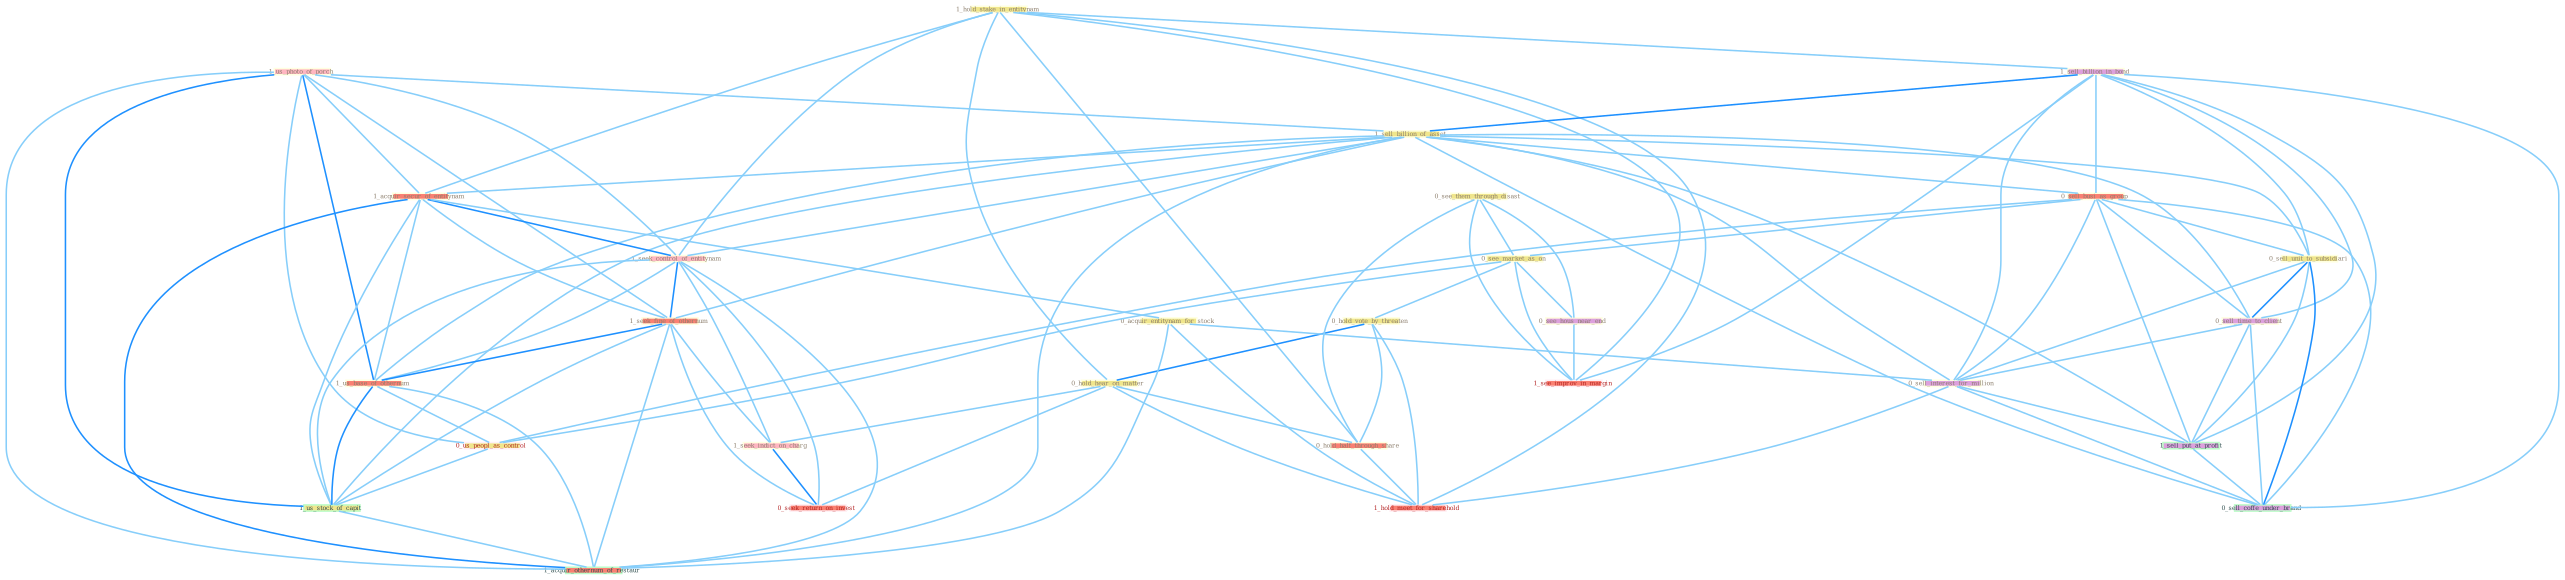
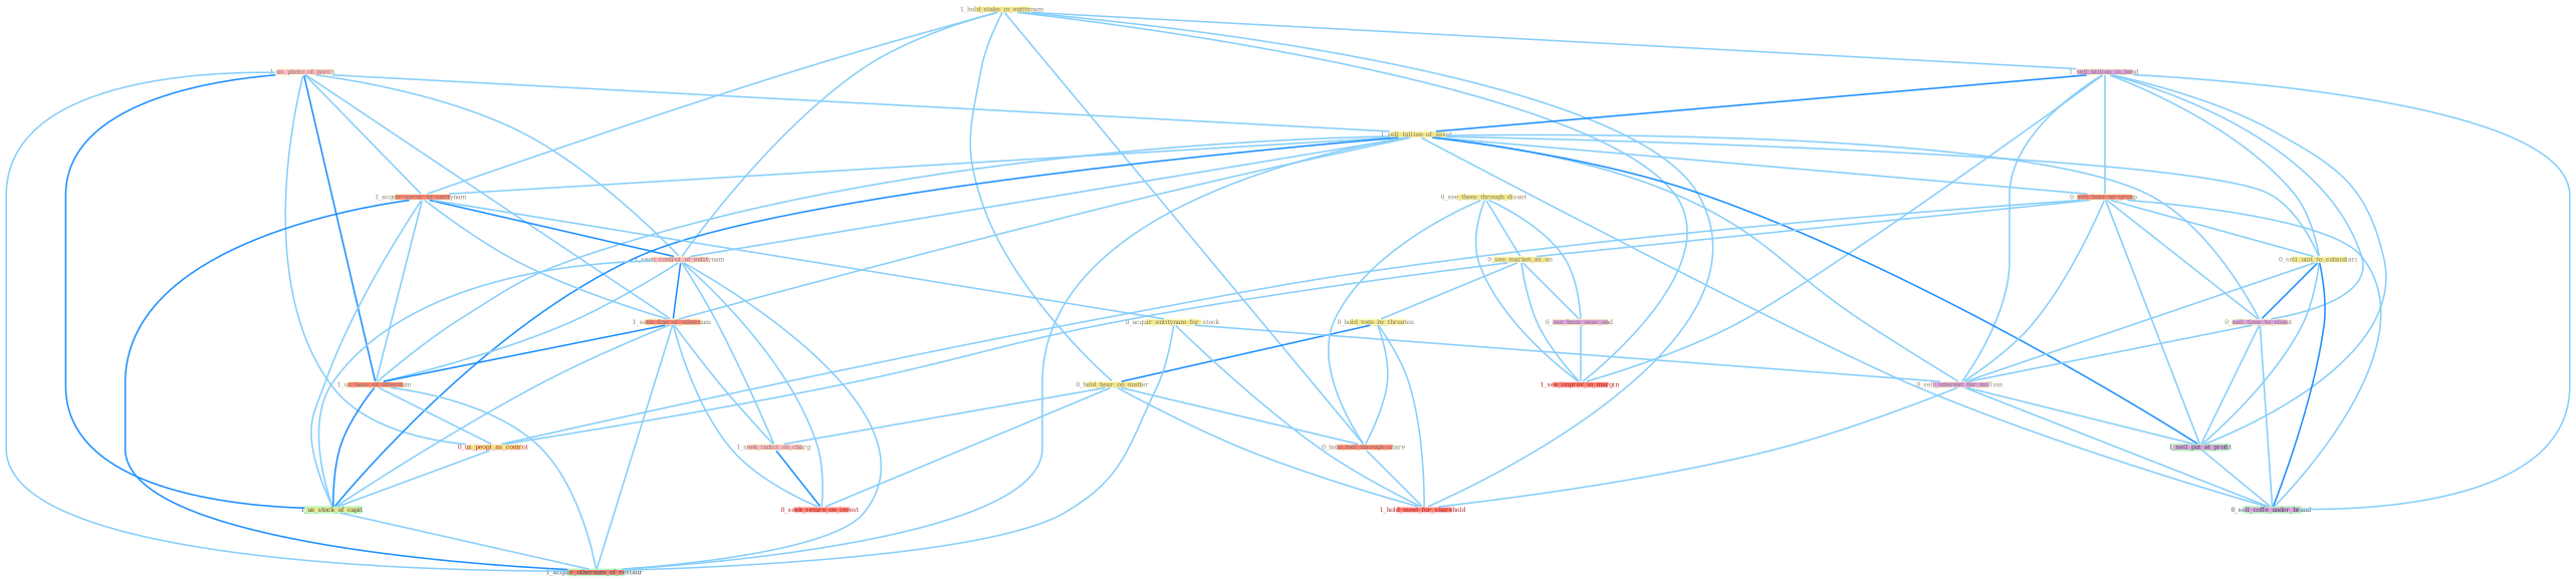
  graph {
    node [color="#ffffe0" fillcolor=khaki fixedsize=true fontcolor="#8b7d6b" fontsize=4 shape=polygon style=filled]
    edge [color="#87cefa" w=1]
    "1_hold_stake_in_entitynam " [height=.06 width=.5]
    "1_us_photo_of_porch " [fillcolor=lightpink height=.06 width=.5]
    "1_sell_billion_in_bond " [fillcolor=plum height=.06 width=.5]
    "1_sell_billion_of_asset " [height=.06 width=.5]
    "0_sell_busi_as_group " [fillcolor=salmon height=.06 width=.5]
    "0_hold_vote_by_threaten " [height=.06 width=.5]
    "1_acquir_secur_of_entitynam " [fillcolor=salmon height=.06 width=.5]
    "1_seek_control_of_entitynam " [fillcolor=lightpink height=.06 width=.5]
    "0_sell_unit_to_subsidiari " [height=.06 width=.5]
    "0_see_them_through_disast " [height=.06 width=.5]
    "0_see_market_as_on " [height=.06 width=.5]
    "0_acquir_entitynam_for_stock " [height=.06 width=.5]
    "1_seek_fine_of_othernum " [fillcolor=salmon height=.06 width=.5]
    "1_us_base_of_othernum " [fillcolor=salmon height=.06 width=.5]
    "0_hold_hear_on_matter " [height=.06 width=.5]
    "0_hold_half_through_share " [fillcolor=salmon height=.06 width=.5]
    "0_sell_time_to_client " [fillcolor=plum height=.06 width=.5]
    "0_see_hous_near_end " [fillcolor=plum height=.06 width=.5]
    "1_seek_indict_on_charg " [fillcolor=lightpink height=.06 width=.5]
    "0_sell_interest_for_million " [fillcolor=plum height=.06 width=.5]
    "0_us_peopl_as_control " [color="#fff0f5" fontcolor="#b22222" height=.06 width=.5]
    "0_seek_return_on_invest " [color="#fff0f5" fillcolor=salmon fontcolor="#b22222" height=.06 width=.5]
    "1_see_improv_in_margin " [color="#fff0f5" fillcolor=salmon fontcolor="#b22222" height=.06 width=.5]
    "1_hold_meet_for_sharehold " [color="#fff0f5" fillcolor=salmon fontcolor="#b22222" height=.06 width=.5]
    "1_us_stock_of_capit " [color="#BDFCC9" fontcolor="#2f4f4f" height=.06 width=.5]
    "1_acquir_othernum_of_restaur " [color="#BDFCC9" fillcolor=salmon fontcolor="#2f4f4f" height=.06 width=.5]
    n27 [color="#BDFCC9" fillcolor=plum fontcolor="#2f4f4f" height=.06 label="1_sell_put_at_profit" width=.5]
    "0_sell_coffe_under_brand " [color="#BDFCC9" fillcolor=plum fontcolor="#2f4f4f" height=.06 width=.5]
    subgraph sub_1 {
      "1_hold_stake_in_entitynam "
      "1_us_photo_of_porch "
      "1_sell_billion_in_bond "
      "1_sell_billion_of_asset "
      "0_sell_busi_as_group "
      "0_hold_vote_by_threaten "
      "1_acquir_secur_of_entitynam "
      "1_seek_control_of_entitynam "
      "0_sell_unit_to_subsidiari "
      "0_see_them_through_disast "
      "0_see_market_as_on "
      "0_acquir_entitynam_for_stock "
      "1_seek_fine_of_othernum "
      "1_us_base_of_othernum "
      "0_hold_hear_on_matter "
      "0_hold_half_through_share "
      "0_sell_time_to_client "
      "0_see_hous_near_end "
      "1_seek_indict_on_charg "
      "0_sell_interest_for_million "
    }
    subgraph sub_2 {
      "0_us_peopl_as_control "
      "0_seek_return_on_invest "
      "1_see_improv_in_margin "
      "1_hold_meet_for_sharehold "
    }
    "1_hold_stake_in_entitynam " -- "1_sell_billion_in_bond "
    "1_hold_stake_in_entitynam " -- "1_acquir_secur_of_entitynam "
    "1_hold_stake_in_entitynam " -- "1_seek_control_of_entitynam "
    "1_hold_stake_in_entitynam " -- "0_hold_hear_on_matter "
    "1_hold_stake_in_entitynam " -- "0_hold_half_through_share "
    "1_hold_stake_in_entitynam " -- "1_see_improv_in_margin "
    "1_hold_stake_in_entitynam " -- "1_hold_meet_for_sharehold "
    "1_us_photo_of_porch " -- "1_sell_billion_of_asset "
    "1_us_photo_of_porch " -- "1_acquir_secur_of_entitynam "
    "1_us_photo_of_porch " -- "1_seek_control_of_entitynam "
    "1_us_photo_of_porch " -- "1_seek_fine_of_othernum "
    "1_us_photo_of_porch " -- "1_us_base_of_othernum " [color="#1e90ff" w=2]
    "1_us_photo_of_porch " -- "0_us_peopl_as_control "
    "1_us_photo_of_porch " -- "1_us_stock_of_capit " [color="#1e90ff" w=2]
    "1_us_photo_of_porch " -- "1_acquir_othernum_of_restaur "
    "1_sell_billion_in_bond " -- "1_sell_billion_of_asset " [color="#1e90ff" w=2]
    "1_sell_billion_in_bond " -- "0_sell_busi_as_group "
    "1_sell_billion_in_bond " -- "0_sell_unit_to_subsidiari "
    "1_sell_billion_in_bond " -- "0_sell_time_to_client "
    "1_sell_billion_in_bond " -- "0_sell_interest_for_million "
    "1_sell_billion_in_bond " -- "1_see_improv_in_margin "
    "1_sell_billion_in_bond " -- n27
    "1_sell_billion_in_bond " -- "0_sell_coffe_under_brand "
    "1_sell_billion_of_asset " -- "0_sell_busi_as_group "
    "1_sell_billion_of_asset " -- "1_acquir_secur_of_entitynam "
    "1_sell_billion_of_asset " -- "1_seek_control_of_entitynam "
    "1_sell_billion_of_asset " -- "0_sell_unit_to_subsidiari "
    "1_sell_billion_of_asset " -- "1_seek_fine_of_othernum "
    "1_sell_billion_of_asset " -- "1_us_base_of_othernum "
    "1_sell_billion_of_asset " -- "0_sell_time_to_client "
    "1_sell_billion_of_asset " -- "0_sell_interest_for_million "
-   "1_sell_billion_of_asset " -- "1_us_stock_of_capit "
+   "1_sell_billion_of_asset " -- "1_us_stock_of_capit " [color="#1e90ff"]
    "1_sell_billion_of_asset " -- "1_acquir_othernum_of_restaur "
-   "1_sell_billion_of_asset " -- n27
+   "1_sell_billion_of_asset " -- n27 [color="#1e90ff"]
    "1_sell_billion_of_asset " -- "0_sell_coffe_under_brand "
    "0_sell_busi_as_group " -- "0_sell_unit_to_subsidiari "
    "0_sell_busi_as_group " -- "0_see_market_as_on "
    "0_sell_busi_as_group " -- "0_sell_time_to_client "
    "0_sell_busi_as_group " -- "0_sell_interest_for_million "
    "0_sell_busi_as_group " -- "0_us_peopl_as_control "
    "0_sell_busi_as_group " -- n27
    "0_sell_busi_as_group " -- "0_sell_coffe_under_brand "
    "0_hold_vote_by_threaten " -- "0_hold_hear_on_matter " [color="#1e90ff"]
    "0_hold_vote_by_threaten " -- "0_hold_half_through_share "
    "0_hold_vote_by_threaten " -- "1_hold_meet_for_sharehold "
    "1_acquir_secur_of_entitynam " -- "1_seek_control_of_entitynam " [color="#1e90ff" w=2]
    "1_acquir_secur_of_entitynam " -- "0_acquir_entitynam_for_stock "
    "1_acquir_secur_of_entitynam " -- "1_seek_fine_of_othernum "
    "1_acquir_secur_of_entitynam " -- "1_us_base_of_othernum "
    "1_acquir_secur_of_entitynam " -- "1_us_stock_of_capit "
    "1_acquir_secur_of_entitynam " -- "1_acquir_othernum_of_restaur " [color="#1e90ff" w=2]
    "1_seek_control_of_entitynam " -- "1_seek_fine_of_othernum " [color="#1e90ff" w=2]
    "1_seek_control_of_entitynam " -- "1_us_base_of_othernum "
    "1_seek_control_of_entitynam " -- "1_seek_indict_on_charg "
    "1_seek_control_of_entitynam " -- "0_seek_return_on_invest "
    "1_seek_control_of_entitynam " -- "1_us_stock_of_capit "
    "1_seek_control_of_entitynam " -- "1_acquir_othernum_of_restaur "
    "0_sell_unit_to_subsidiari " -- "0_sell_time_to_client " [color="#1e90ff" w=2]
    "0_sell_unit_to_subsidiari " -- "0_sell_interest_for_million "
    "0_sell_unit_to_subsidiari " -- n27
    "0_sell_unit_to_subsidiari " -- "0_sell_coffe_under_brand " [color="#1e90ff"]
    "0_see_them_through_disast " -- "0_see_market_as_on "
    "0_see_them_through_disast " -- "0_hold_half_through_share "
    "0_see_them_through_disast " -- "0_see_hous_near_end "
    "0_see_them_through_disast " -- "1_see_improv_in_margin "
    "0_see_market_as_on " -- "0_hold_vote_by_threaten "
    "0_see_market_as_on " -- "0_see_hous_near_end "
    "0_see_market_as_on " -- "0_us_peopl_as_control "
    "0_see_market_as_on " -- "1_see_improv_in_margin "
    "0_acquir_entitynam_for_stock " -- "0_sell_interest_for_million "
    "0_acquir_entitynam_for_stock " -- "1_hold_meet_for_sharehold "
    "0_acquir_entitynam_for_stock " -- "1_acquir_othernum_of_restaur "
    "1_seek_fine_of_othernum " -- "1_us_base_of_othernum " [color="#1e90ff" w=2]
    "1_seek_fine_of_othernum " -- "1_seek_indict_on_charg "
    "1_seek_fine_of_othernum " -- "0_seek_return_on_invest "
    "1_seek_fine_of_othernum " -- "1_us_stock_of_capit "
    "1_seek_fine_of_othernum " -- "1_acquir_othernum_of_restaur "
    "1_us_base_of_othernum " -- "0_us_peopl_as_control "
    "1_us_base_of_othernum " -- "1_us_stock_of_capit " [color="#1e90ff" w=2]
    "1_us_base_of_othernum " -- "1_acquir_othernum_of_restaur "
    "0_hold_hear_on_matter " -- "0_hold_half_through_share "
    "0_hold_hear_on_matter " -- "1_seek_indict_on_charg "
    "0_hold_hear_on_matter " -- "0_seek_return_on_invest "
    "0_hold_hear_on_matter " -- "1_hold_meet_for_sharehold "
    "0_hold_half_through_share " -- "1_hold_meet_for_sharehold "
    "0_sell_time_to_client " -- "0_sell_interest_for_million "
    "0_sell_time_to_client " -- n27
    "0_sell_time_to_client " -- "0_sell_coffe_under_brand "
    "0_see_hous_near_end " -- "1_see_improv_in_margin "
    "1_seek_indict_on_charg " -- "0_seek_return_on_invest " [color="#1e90ff" w=2]
    "0_sell_interest_for_million " -- "1_hold_meet_for_sharehold "
    "0_sell_interest_for_million " -- n27
    "0_sell_interest_for_million " -- "0_sell_coffe_under_brand "
    "0_us_peopl_as_control " -- "1_us_stock_of_capit "
    "1_us_stock_of_capit " -- "1_acquir_othernum_of_restaur "
    n27 -- "0_sell_coffe_under_brand "
  }
